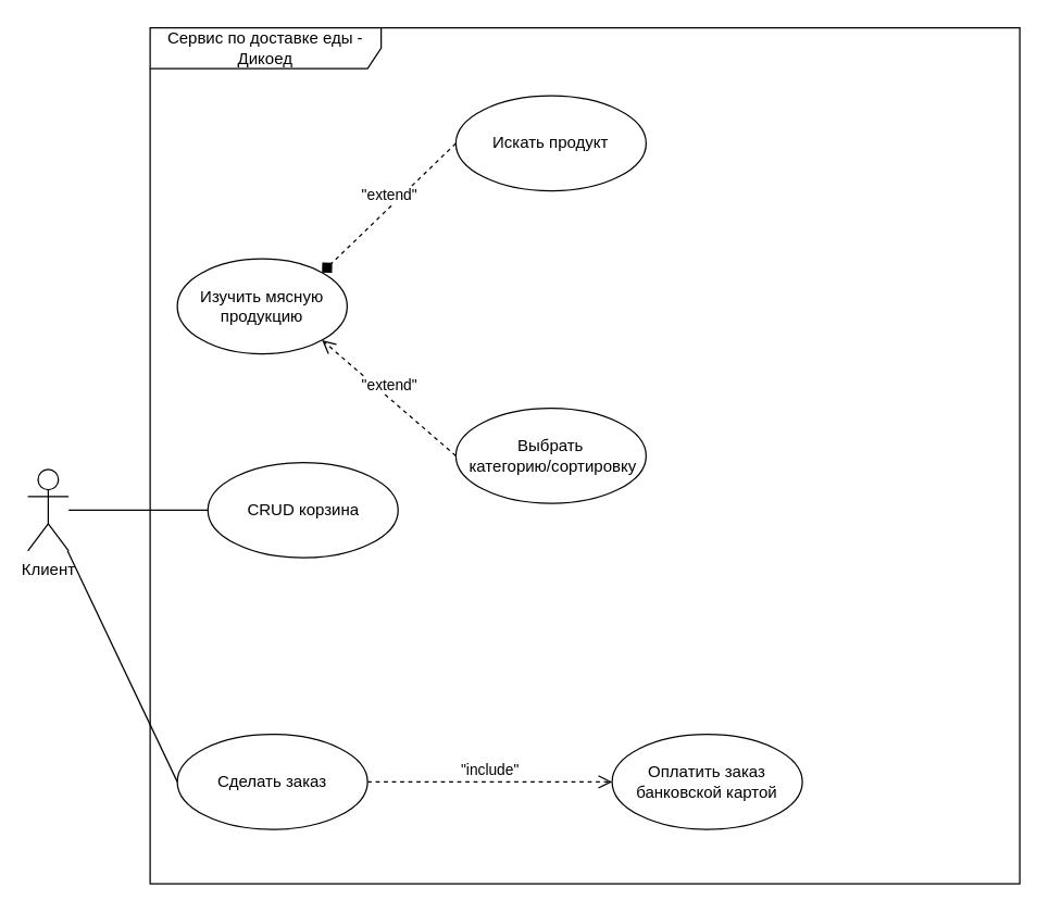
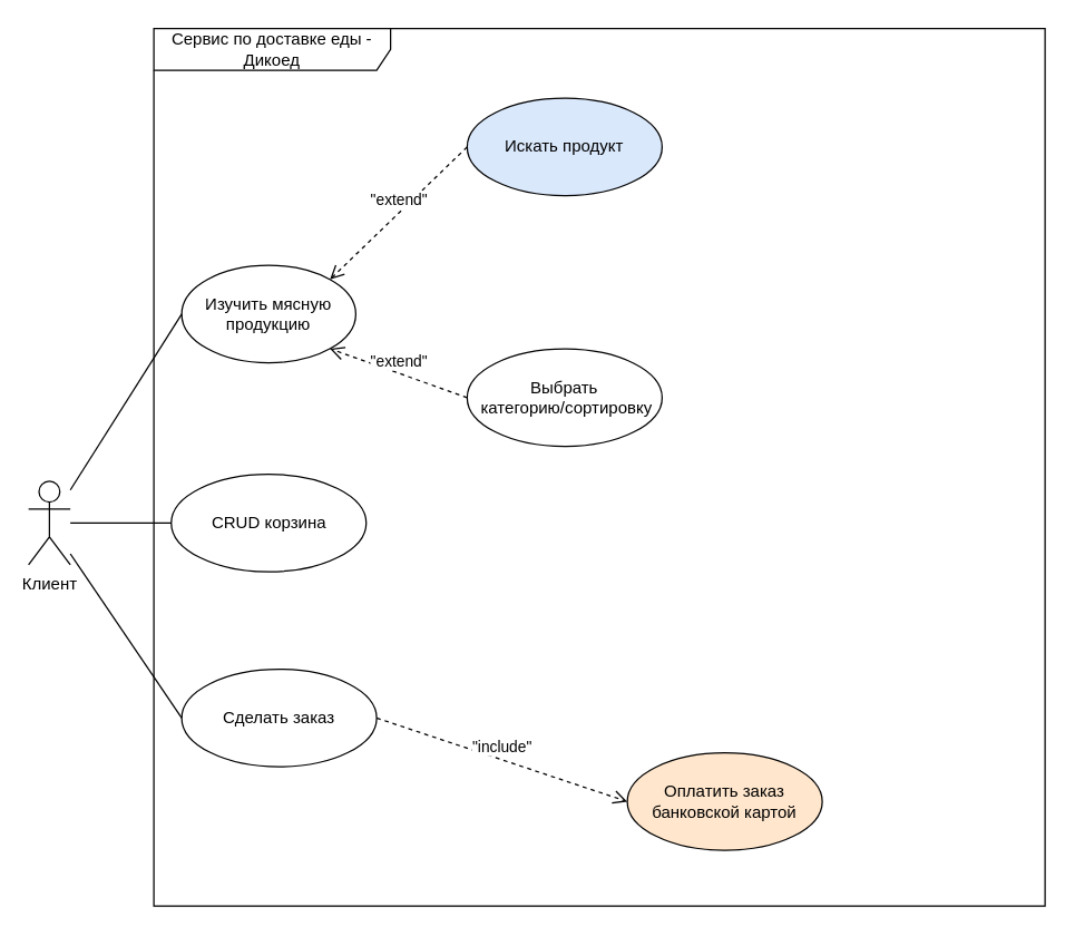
  <mxCell id="0" />
  <mxCell id="1" parent="0" />
  <mxCell id="2" value="Сервис по доставке еды - Дикоед" style="shape=umlFrame;whiteSpace=wrap;html=1;pointerEvents=0;width=170;height=30;" parent="1" vertex="1"><mxGeometry x="110" y="20" width="640" height="630" as="geometry" /></mxCell>
  <mxCell id="3" value="Изучить мясную продукцию" style="ellipse;whiteSpace=wrap;html=1;" parent="1" vertex="1"><mxGeometry x="130" y="190" width="125" height="70" as="geometry" /></mxCell>
- <mxCell id="4" value="Сделать заказ" style="ellipse;whiteSpace=wrap;html=1;" parent="1" vertex="1"><mxGeometry x="130" y="540" width="140" height="70" as="geometry" /></mxCell>
- <mxCell id="5" value="&lt;span style=&quot;font-style: normal;&quot;&gt;Оплатить заказ&lt;br&gt;банковской картой&lt;/span&gt;" style="ellipse;whiteSpace=wrap;html=1;fontStyle=2" parent="1" vertex="1"><mxGeometry x="450" y="540" width="140" height="70" as="geometry" /></mxCell>
+ <mxCell id="4" value="Сделать заказ" style="ellipse;whiteSpace=wrap;html=1;" parent="1" vertex="1"><mxGeometry x="130" y="480" width="140" height="70" as="geometry" /></mxCell>
+ <mxCell id="5" value="&lt;span style=&quot;font-style: normal;&quot;&gt;Оплатить заказ&lt;br&gt;банковской картой&lt;/span&gt;" style="ellipse;whiteSpace=wrap;html=1;fontStyle=2;fillColor=#ffe6cc;" parent="1" vertex="1"><mxGeometry x="450" y="540" width="140" height="70" as="geometry" /></mxCell>
  <mxCell id="6" value="&quot;include&quot;" style="html=1;verticalAlign=bottom;endArrow=open;dashed=1;endSize=8;curved=0;rounded=0;entryX=0;entryY=0.5;entryDx=0;entryDy=0;exitX=1;exitY=0.5;exitDx=0;exitDy=0;" parent="1" source="4" target="5" edge="1"><mxGeometry relative="1" as="geometry"><mxPoint x="407.5" y="610" as="sourcePoint" /><mxPoint x="327.5" y="610" as="targetPoint" /></mxGeometry></mxCell>
- <mxCell id="7" value="Искать продукт" style="ellipse;whiteSpace=wrap;html=1;" parent="1" vertex="1"><mxGeometry x="335" y="70" width="140" height="70" as="geometry" /></mxCell>
- <mxCell id="8" value="&quot;extend&quot;" style="html=1;verticalAlign=bottom;endArrow=diamond;dashed=1;endSize=8;curved=0;rounded=0;entryX=1;entryY=0;entryDx=0;entryDy=0;exitX=0;exitY=0.5;exitDx=0;exitDy=0;" parent="1" source="7" target="3" edge="1"><mxGeometry relative="1" as="geometry"><mxPoint x="382.5" y="224.5" as="sourcePoint" /><mxPoint x="307.5" y="224.5" as="targetPoint" /></mxGeometry></mxCell>
- <mxCell id="9" value="Выбрать&lt;div&gt;&amp;nbsp;категорию/сортировку&lt;/div&gt;" style="ellipse;whiteSpace=wrap;html=1;" parent="1" vertex="1"><mxGeometry x="335" y="300" width="140" height="70" as="geometry" /></mxCell>
+ <mxCell id="7" value="Искать продукт" style="ellipse;whiteSpace=wrap;html=1;fillColor=#dae8fc;" parent="1" vertex="1"><mxGeometry x="335" y="70" width="140" height="70" as="geometry" /></mxCell>
+ <mxCell id="8" value="&quot;extend&quot;" style="html=1;verticalAlign=bottom;endArrow=open;dashed=1;endSize=8;curved=0;rounded=0;entryX=1;entryY=0;entryDx=0;entryDy=0;exitX=0;exitY=0.5;exitDx=0;exitDy=0;" parent="1" source="7" target="3" edge="1"><mxGeometry relative="1" as="geometry"><mxPoint x="382.5" y="224.5" as="sourcePoint" /><mxPoint x="307.5" y="224.5" as="targetPoint" /></mxGeometry></mxCell>
+ <mxCell id="9" value="Выбрать&lt;div&gt;&amp;nbsp;категорию/сортировку&lt;/div&gt;" style="ellipse;whiteSpace=wrap;html=1;" parent="1" vertex="1"><mxGeometry x="335" y="250" width="140" height="70" as="geometry" /></mxCell>
  <mxCell id="10" value="&quot;extend&quot;" style="html=1;verticalAlign=bottom;endArrow=open;dashed=1;endSize=8;curved=0;rounded=0;entryX=1;entryY=1;entryDx=0;entryDy=0;exitX=0;exitY=0.5;exitDx=0;exitDy=0;" parent="1" source="9" target="3" edge="1"><mxGeometry relative="1" as="geometry"><mxPoint x="367.5" y="400" as="sourcePoint" /><mxPoint x="292.5" y="400" as="targetPoint" /></mxGeometry></mxCell>
- <mxCell id="11" value="CRUD корзина" style="ellipse;whiteSpace=wrap;html=1;" parent="1" vertex="1"><mxGeometry x="152.5" y="340" width="140" height="70" as="geometry" /></mxCell>
+ <mxCell id="11" value="CRUD корзина" style="ellipse;whiteSpace=wrap;html=1;" parent="1" vertex="1"><mxGeometry x="122.5" y="340" width="140" height="70" as="geometry" /></mxCell>
  <mxCell id="12" value="Клиент" style="shape=umlActor;verticalLabelPosition=bottom;verticalAlign=top;html=1;outlineConnect=0;" parent="1" vertex="1"><mxGeometry x="20" y="345" width="30" height="60" as="geometry" /></mxCell>
+ <mxCell id="13" value="" style="endArrow=none;html=1;rounded=0;entryX=0;entryY=0.5;entryDx=0;entryDy=0;" parent="1" source="12" target="3" edge="1"><mxGeometry width="50" height="50" relative="1" as="geometry"><mxPoint x="160" y="440" as="sourcePoint" /><mxPoint x="210" y="390" as="targetPoint" /></mxGeometry></mxCell>
  <mxCell id="14" value="" style="endArrow=none;html=1;rounded=0;entryX=0;entryY=0.5;entryDx=0;entryDy=0;" parent="1" source="12" target="11" edge="1"><mxGeometry width="50" height="50" relative="1" as="geometry"><mxPoint x="160" y="440" as="sourcePoint" /><mxPoint x="210" y="390" as="targetPoint" /></mxGeometry></mxCell>
  <mxCell id="15" value="" style="endArrow=none;html=1;rounded=0;entryX=0;entryY=0.5;entryDx=0;entryDy=0;" parent="1" source="12" target="4" edge="1"><mxGeometry width="50" height="50" relative="1" as="geometry"><mxPoint x="50" y="480" as="sourcePoint" /><mxPoint x="210" y="390" as="targetPoint" /></mxGeometry></mxCell>
